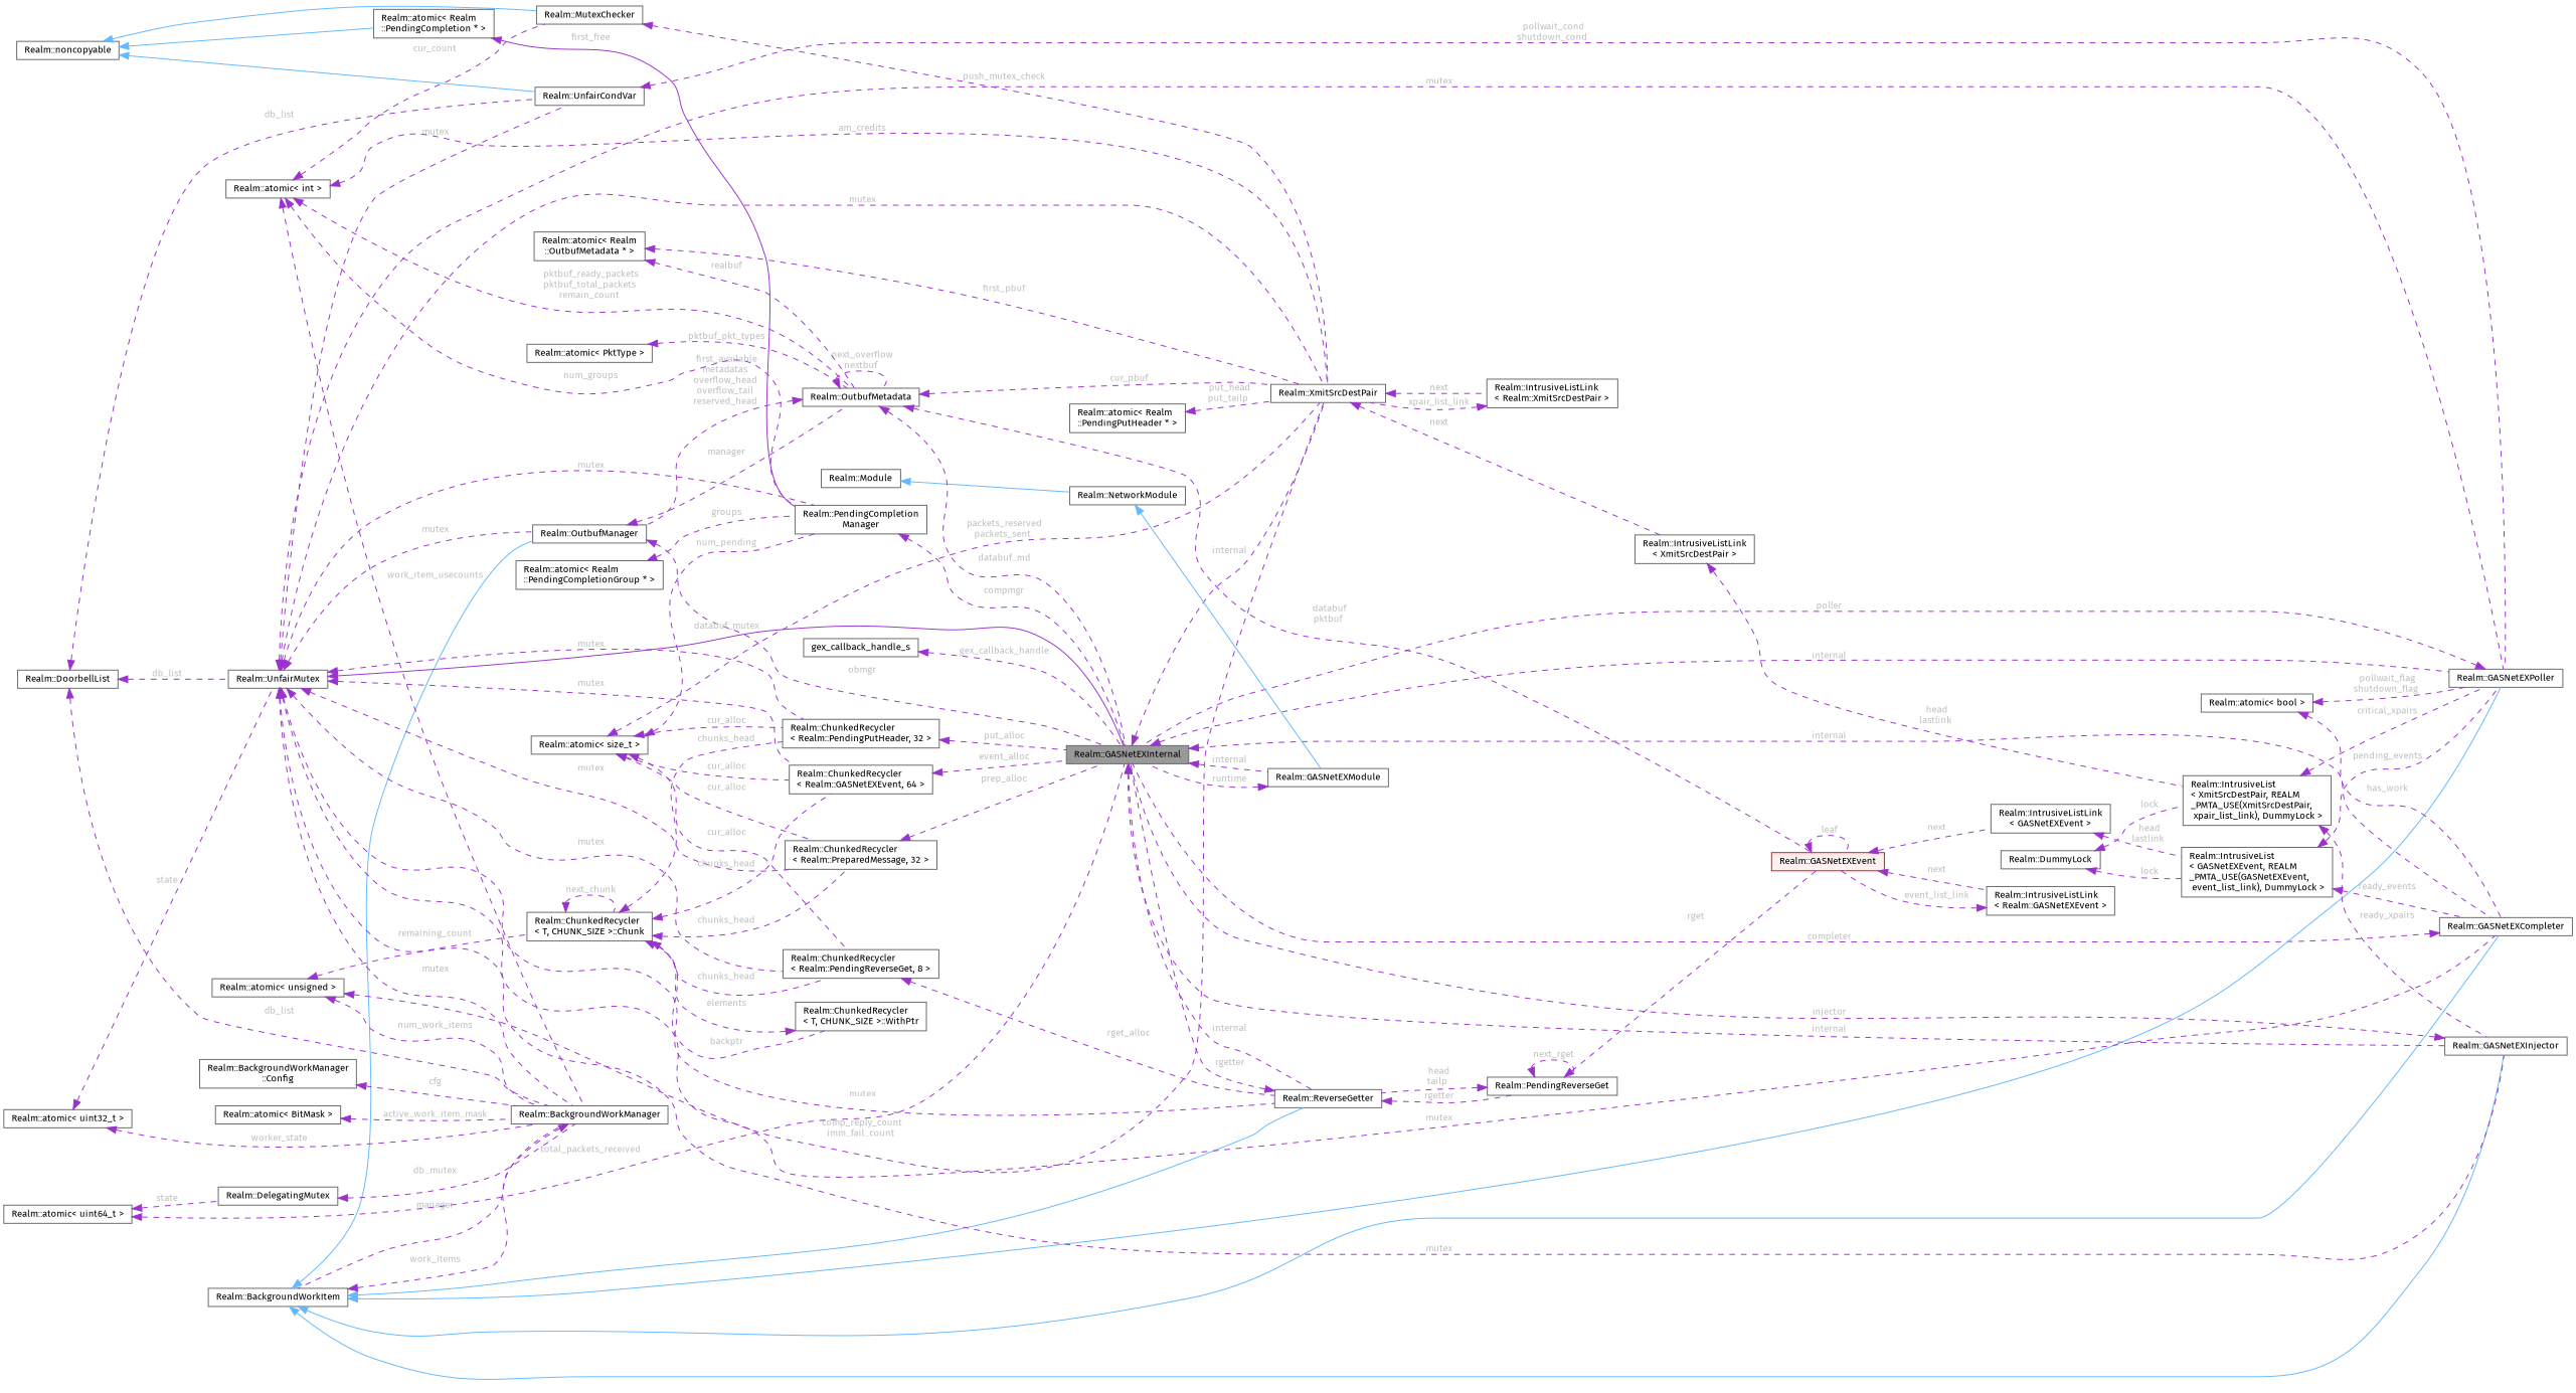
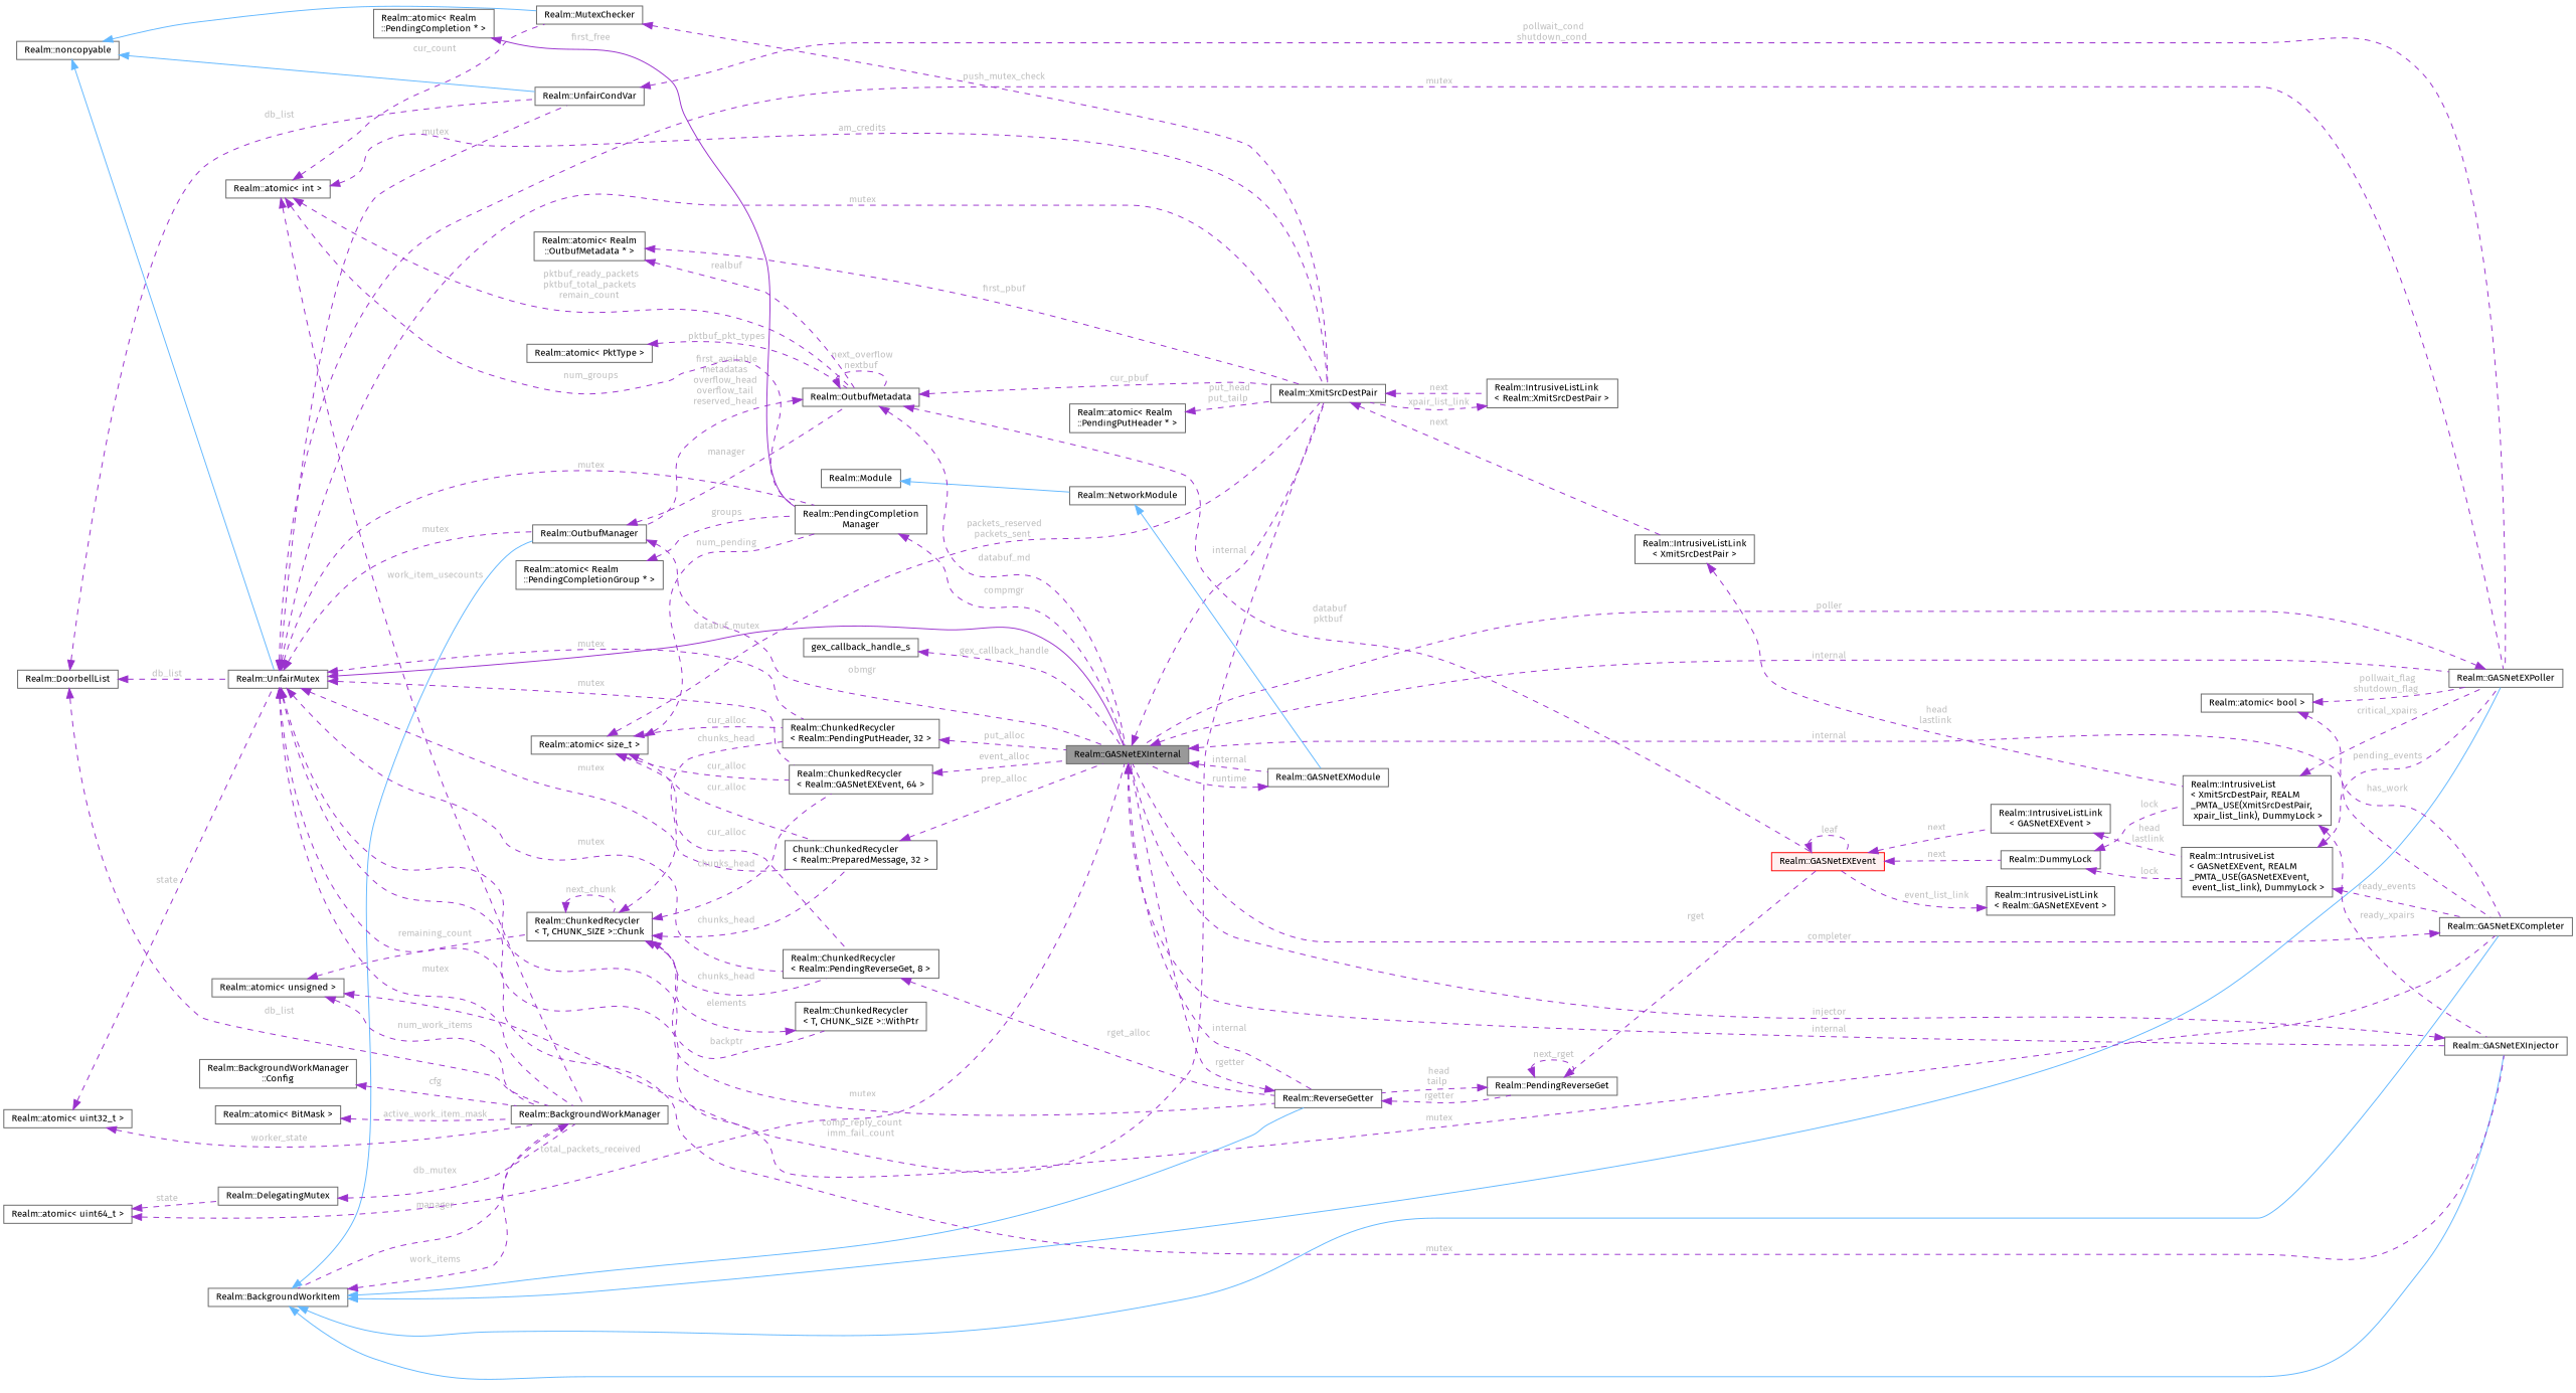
  digraph {
    fontname="Fira Sans"
    rankdir=LR
    node [color=gray40 fillcolor=white fontname="Fira Sans" fontsize=10 shape=box style=filled]
    edge [color=darkorchid3 dir=back fontcolor=grey fontname="Fira Sans" fontsize=10 labelfontname=Helvetica labelfontsize=10 style=dashed]
    n1 [fillcolor=grey60 fontcolor=black height=0.2 label="Realm::GASNetEXInternal" width=0.4]
    n2 [height=0.2 label="Realm::GASNetEXModule" width=0.4]
    n3 [height=0.2 label="Realm::GASNetEXPoller" width=0.4]
    n4 [height=0.2 label="Realm::XmitSrcDestPair" width=0.4]
    n5 [height=0.2 label="Realm::ReverseGetter" width=0.4]
    n6 [height=0.2 label="Realm::GASNetEXInjector" width=0.4]
    n7 [height=0.2 label="Realm::GASNetEXCompleter" width=0.4]
    n8 [height=0.2 label="Realm::IntrusiveListLink\l\< XmitSrcDestPair \>" width=0.4]
    n9 [height=0.2 label="Realm::IntrusiveListLink\l\< Realm::XmitSrcDestPair \>" width=0.4]
    n10 [height=0.2 label="Realm::PendingReverseGet" width=0.4]
    n11 [height=0.2 label="Realm::NetworkModule" width=0.4]
    n12 [height=0.2 label="Realm::Module" width=0.4]
    n13 [height=0.2 label="Realm::BackgroundWorkItem" width=0.4]
    n14 [height=0.2 label="Realm::BackgroundWorkManager" width=0.4]
    n15 [height=0.2 label="Realm::OutbufManager" width=0.4]
    n16 [height=0.2 label="Realm::OutbufMetadata" width=0.4]
    n17 [height=0.2 label="Realm::BackgroundWorkManager\l::Config" width=0.4]
    n18 [height=0.2 label="Realm::UnfairMutex" width=0.4]
    n19 [height=0.2 label="Realm::UnfairCondVar" width=0.4]
    n20 [height=0.2 label="Realm::ChunkedRecycler\l\< Realm::PendingReverseGet, 8 \>" width=0.4]
    n21 [height=0.2 label="Realm::PendingCompletion\lManager" width=0.4]
    n22 [height=0.2 label="Realm::ChunkedRecycler\l\< Realm::GASNetEXEvent, 64 \>" width=0.4]
-   n23 [height=0.2 label="Realm::ChunkedRecycler\l\< Realm::PreparedMessage, 32 \>" width=0.4]
+   n23 [height=0.2 label="Chunk::ChunkedRecycler\l\< Realm::PreparedMessage, 32 \>" width=0.4]
    n24 [height=0.2 label="Realm::ChunkedRecycler\l\< Realm::PendingPutHeader, 32 \>" width=0.4]
    n25 [height=0.2 label="Realm::noncopyable" width=0.4]
    n26 [height=0.2 label="Realm::MutexChecker" width=0.4]
    n27 [height=0.2 label="Realm::atomic\< uint32_t \>" width=0.4]
    n28 [height=0.2 label="Realm::DoorbellList" width=0.4]
    n29 [height=0.2 label="Realm::atomic\< unsigned \>" width=0.4]
    n30 [height=0.2 label="Realm::ChunkedRecycler\l\< T, CHUNK_SIZE \>::Chunk" width=0.4]
    n31 [height=0.2 label="Realm::ChunkedRecycler\l\< T, CHUNK_SIZE \>::WithPtr" width=0.4]
    n32 [height=0.2 label="Realm::atomic\< BitMask \>" width=0.4]
    n33 [height=0.2 label="Realm::atomic\< int \>" width=0.4]
    n34 [color=red fillcolor="#FFF0F0" height=0.2 label="Realm::GASNetEXEvent" width=0.4]
    n35 [height=0.2 label="Realm::DelegatingMutex" width=0.4]
    n36 [height=0.2 label="Realm::atomic\< uint64_t \>" width=0.4]
    n37 [height=0.2 label="Realm::atomic\< bool \>" width=0.4]
    n38 [height=0.2 label="Realm::IntrusiveList\l\< XmitSrcDestPair, REALM\l_PMTA_USE(XmitSrcDestPair,\l xpair_list_link), DummyLock \>" width=0.4]
    n39 [height=0.2 label="Realm::DummyLock" width=0.4]
    n40 [height=0.2 label="Realm::IntrusiveList\l\< GASNetEXEvent, REALM\l_PMTA_USE(GASNetEXEvent,\l event_list_link), DummyLock \>" width=0.4]
    n41 [height=0.2 label="Realm::atomic\< size_t \>" width=0.4]
    n42 [height=0.2 label="Realm::atomic\< Realm\l::OutbufMetadata * \>" width=0.4]
    n43 [height=0.2 label="Realm::IntrusiveListLink\l\< GASNetEXEvent \>" width=0.4]
    n44 [height=0.2 label="Realm::IntrusiveListLink\l\< Realm::GASNetEXEvent \>" width=0.4]
    n45 [height=0.2 label="Realm::atomic\< PktType \>" width=0.4]
    n46 [height=0.2 label="Realm::atomic\< Realm\l::PendingPutHeader * \>" width=0.4]
    n47 [height=0.2 label="Realm::atomic\< Realm\l::PendingCompletion * \>" width=0.4]
    n48 [height=0.2 label="Realm::atomic\< Realm\l::PendingCompletionGroup * \>" width=0.4]
    n49 [height=0.2 label=gex_callback_handle_s width=0.4]
    n1 -> n2 [label=" internal"]
    n1 -> n3 [label=" internal"]
    n1 -> n4 [label=" internal"]
    n1 -> n5 [label=" internal"]
    n1 -> n6 [label=" internal"]
    n1 -> n7 [label=" internal"]
    n2 -> n1 [label=" runtime"]
    n3 -> n1 [label=" poller"]
    n4 -> n8 [label=" next"]
    n4 -> n9 [label=" next"]
    n5 -> n1 [label=" rgetter"]
    n5 -> n10 [label=" rgetter"]
    n6 -> n1 [label=" injector"]
    n7 -> n1 [label=" completer"]
    n8 -> n38 [label=" head\nlastlink"]
    n9 -> n4 [label=" xpair_list_link"]
    n10 -> n5 [label=" head\ntailp"]
    n10 -> n10 [label=" next_rget"]
    n10 -> n34 [label=" rget"]
    n11 -> n2 [color=steelblue1 style=solid fontcolor=""]
    n12 -> n11 [color=steelblue1 style=solid fontcolor=""]
    n13 -> n3 [color=steelblue1 style=solid fontcolor=""]
    n13 -> n5 [color=steelblue1 style=solid fontcolor=""]
    n13 -> n6 [color=steelblue1 style=solid fontcolor=""]
    n13 -> n7 [color=steelblue1 style=solid fontcolor=""]
    n13 -> n14 [label=" work_items"]
    n13 -> n15 [color=steelblue1 style=solid fontcolor=""]
    n14 -> n13 [label=" manager"]
    n15 -> n1 [label=" obmgr"]
    n15 -> n16 [label=" manager"]
    n16 -> n1 [label=" databuf_md"]
    n16 -> n4 [label=" cur_pbuf"]
    n16 -> n15 [label=" first_available\nmetadatas\noverflow_head\noverflow_tail\nreserved_head"]
    n16 -> n16 [label=" next_overflow\nnextbuf"]
    n16 -> n34 [label=" databuf\npktbuf"]
    n17 -> n14 [label=" cfg"]
    n18 -> n1 [label=" databuf_mutex" style=solid]
    n18 -> n3 [label=" mutex"]
    n18 -> n4 [label=" mutex"]
    n18 -> n5 [label=" mutex"]
    n18 -> n6 [label=" mutex"]
    n18 -> n7 [label=" mutex"]
    n18 -> n14 [label=" mutex"]
    n18 -> n15 [label=" mutex"]
    n18 -> n19 [label=" mutex"]
    n18 -> n20 [label=" mutex"]
    n18 -> n21 [label=" mutex"]
    n18 -> n22 [label=" mutex"]
    n18 -> n23 [label=" mutex"]
    n18 -> n24 [label=" mutex"]
    n19 -> n3 [label=" pollwait_cond\nshutdown_cond"]
    n20 -> n5 [label=" rget_alloc"]
    n21 -> n1 [label=" compmgr"]
    n22 -> n1 [label=" event_alloc"]
    n23 -> n1 [label=" prep_alloc"]
    n24 -> n1 [label=" put_alloc"]
-   n25 -> n47 [color=steelblue1 style=solid fontcolor=""]
+   n25 -> n18 [color=steelblue1 style=solid fontcolor=""]
    n25 -> n19 [color=steelblue1 style=solid fontcolor=""]
    n25 -> n26 [color=steelblue1 style=solid fontcolor=""]
    n26 -> n4 [label=" push_mutex_check"]
    n27 -> n14 [label=" worker_state"]
    n27 -> n18 [label=" state"]
    n28 -> n14 [label=" db_list"]
    n28 -> n18 [label=" db_list"]
    n28 -> n19 [label=" db_list"]
    n29 -> n4 [label=" comp_reply_count\nimm_fail_count"]
    n29 -> n14 [label=" num_work_items"]
    n29 -> n30 [label=" remaining_count"]
    n30 -> n20 [label=" chunks_head"]
    n30 -> n22 [label=" chunks_head"]
    n30 -> n23 [label=" chunks_head"]
    n30 -> n24 [label=" chunks_head"]
    n30 -> n30 [label=" next_chunk"]
    n30 -> n31 [label=" backptr"]
    n31 -> n30 [label=" elements"]
    n32 -> n14 [label=" active_work_item_mask"]
    n33 -> n4 [label=" am_credits"]
    n33 -> n14 [label=" work_item_usecounts"]
    n33 -> n16 [label=" pktbuf_ready_packets\npktbuf_total_packets\nremain_count"]
    n33 -> n21 [label=" num_groups"]
    n33 -> n26 [label=" cur_count"]
    n34 -> n34 [label=" leaf"]
    n34 -> n43 [label=" next"]
-   n34 -> n44 [label=" next"]
+   n34 -> n39 [label=" next"]
    n35 -> n14 [label=" db_mutex"]
    n36 -> n1 [label=" total_packets_received"]
    n36 -> n35 [label=" state"]
    n37 -> n3 [label=" pollwait_flag\nshutdown_flag"]
    n37 -> n7 [label=" has_work"]
    n38 -> n3 [label=" critical_xpairs"]
    n38 -> n6 [label=" ready_xpairs"]
    n39 -> n38 [label=" lock"]
    n39 -> n40 [label=" lock"]
    n40 -> n3 [label=" pending_events"]
    n40 -> n7 [label=" ready_events"]
    n41 -> n4 [label=" packets_reserved\npackets_sent"]
    n41 -> n20 [label=" cur_alloc"]
    n41 -> n21 [label=" num_pending"]
    n41 -> n22 [label=" cur_alloc"]
    n41 -> n23 [label=" cur_alloc"]
    n41 -> n24 [label=" cur_alloc"]
    n42 -> n4 [label=" first_pbuf"]
    n42 -> n16 [label=" realbuf"]
    n43 -> n40 [label=" head\nlastlink"]
    n44 -> n34 [label=" event_list_link"]
    n45 -> n16 [label=" pktbuf_pkt_types"]
    n46 -> n4 [label=" put_head\nput_tailp"]
    n47 -> n21 [label=" first_free" style=solid]
    n48 -> n21 [label=" groups"]
    n49 -> n1 [label=" gex_callback_handle"]
  }
